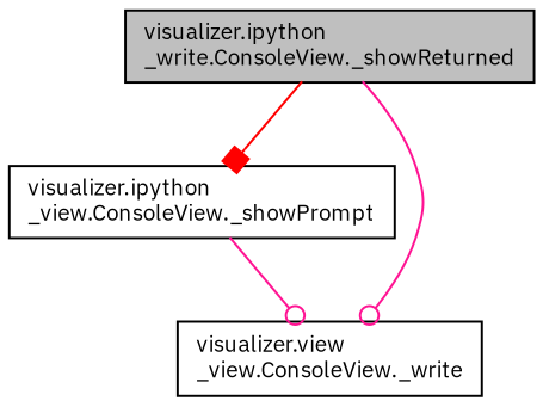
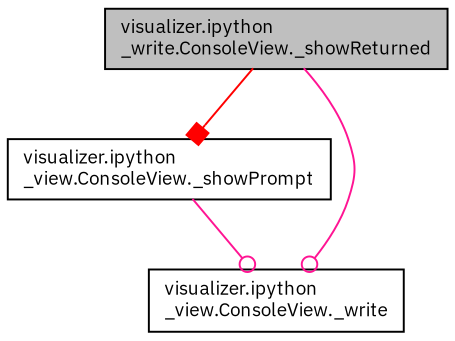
  digraph {
    fontname="IBM Plex Sans"
    rankdir=TB
    node [color=black fillcolor=white fontname="IBM Plex Sans" fontsize=10 shape=record style=filled]
    edge [arrowhead=odot color=deeppink fontname="IBM Plex Sans" fontsize=10 labelfontname=Helvetica labelfontsize=10 style=solid]
    n1 [fillcolor=grey75 fontcolor=black height=0.2 label="visualizer.ipython\l_write.ConsoleView._showReturned" width=0.4]
    n2 [height=0.2 label="visualizer.ipython\l_view.ConsoleView._showPrompt" width=0.4]
-   n3 [height=0.2 label="visualizer.view\l_view.ConsoleView._write" width=0.4]
+   n3 [height=0.2 label="visualizer.ipython\l_view.ConsoleView._write" width=0.4]
    n1 -> n2 [arrowhead=box color=red]
    n1 -> n3
    n2 -> n3
  }
